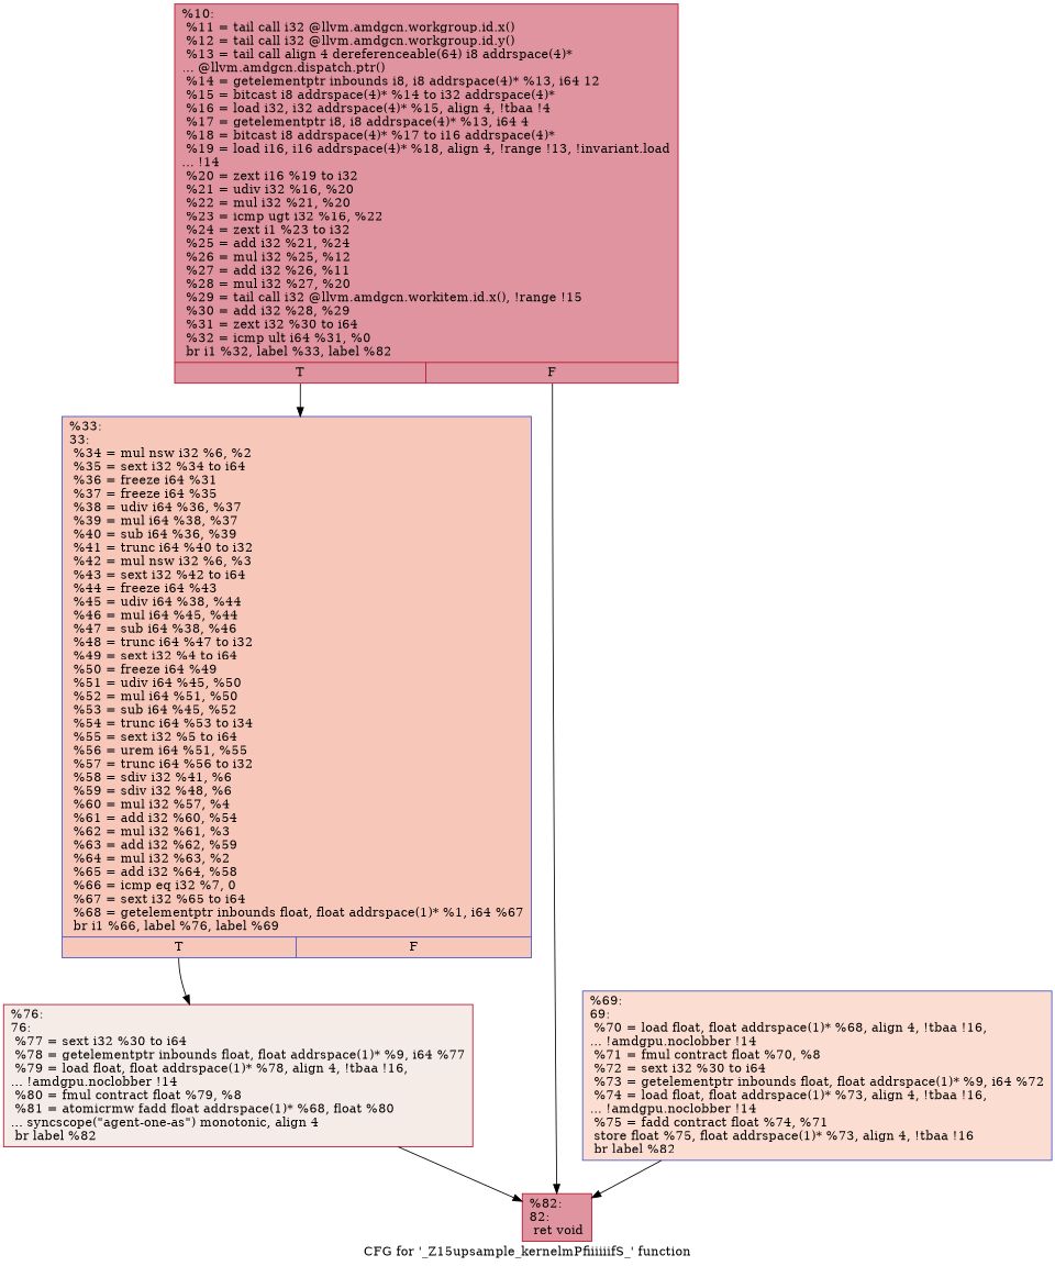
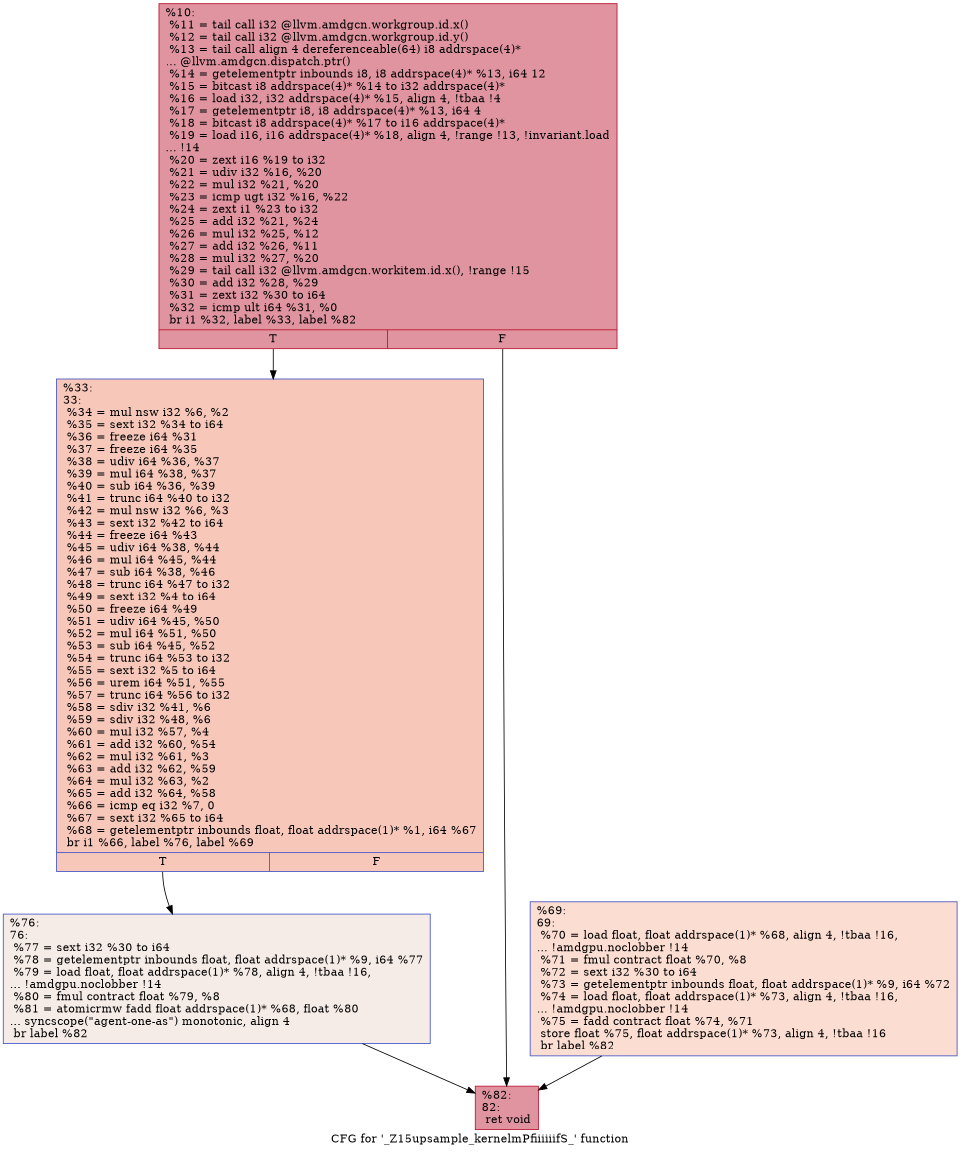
  digraph {
    label="CFG for '_Z15upsample_kernelmPfiiiiiifS_' function"
    node [color="#3d50c3ff" fillcolor="#b70d2870" shape=record style=filled]
    n1 [color="#b70d28ff" label="{%10:\l  %11 = tail call i32 @llvm.amdgcn.workgroup.id.x()\l  %12 = tail call i32 @llvm.amdgcn.workgroup.id.y()\l  %13 = tail call align 4 dereferenceable(64) i8 addrspace(4)*\l... @llvm.amdgcn.dispatch.ptr()\l  %14 = getelementptr inbounds i8, i8 addrspace(4)* %13, i64 12\l  %15 = bitcast i8 addrspace(4)* %14 to i32 addrspace(4)*\l  %16 = load i32, i32 addrspace(4)* %15, align 4, !tbaa !4\l  %17 = getelementptr i8, i8 addrspace(4)* %13, i64 4\l  %18 = bitcast i8 addrspace(4)* %17 to i16 addrspace(4)*\l  %19 = load i16, i16 addrspace(4)* %18, align 4, !range !13, !invariant.load\l... !14\l  %20 = zext i16 %19 to i32\l  %21 = udiv i32 %16, %20\l  %22 = mul i32 %21, %20\l  %23 = icmp ugt i32 %16, %22\l  %24 = zext i1 %23 to i32\l  %25 = add i32 %21, %24\l  %26 = mul i32 %25, %12\l  %27 = add i32 %26, %11\l  %28 = mul i32 %27, %20\l  %29 = tail call i32 @llvm.amdgcn.workitem.id.x(), !range !15\l  %30 = add i32 %28, %29\l  %31 = zext i32 %30 to i64\l  %32 = icmp ult i64 %31, %0\l  br i1 %32, label %33, label %82\l|{<s0>T|<s1>F}}"]
-   n2 [fillcolor="#ec7f6370" label="{%33:\l33:                                               \l  %34 = mul nsw i32 %6, %2\l  %35 = sext i32 %34 to i64\l  %36 = freeze i64 %31\l  %37 = freeze i64 %35\l  %38 = udiv i64 %36, %37\l  %39 = mul i64 %38, %37\l  %40 = sub i64 %36, %39\l  %41 = trunc i64 %40 to i32\l  %42 = mul nsw i32 %6, %3\l  %43 = sext i32 %42 to i64\l  %44 = freeze i64 %43\l  %45 = udiv i64 %38, %44\l  %46 = mul i64 %45, %44\l  %47 = sub i64 %38, %46\l  %48 = trunc i64 %47 to i32\l  %49 = sext i32 %4 to i64\l  %50 = freeze i64 %49\l  %51 = udiv i64 %45, %50\l  %52 = mul i64 %51, %50\l  %53 = sub i64 %45, %52\l  %54 = trunc i64 %53 to i34\l  %55 = sext i32 %5 to i64\l  %56 = urem i64 %51, %55\l  %57 = trunc i64 %56 to i32\l  %58 = sdiv i32 %41, %6\l  %59 = sdiv i32 %48, %6\l  %60 = mul i32 %57, %4\l  %61 = add i32 %60, %54\l  %62 = mul i32 %61, %3\l  %63 = add i32 %62, %59\l  %64 = mul i32 %63, %2\l  %65 = add i32 %64, %58\l  %66 = icmp eq i32 %7, 0\l  %67 = sext i32 %65 to i64\l  %68 = getelementptr inbounds float, float addrspace(1)* %1, i64 %67\l  br i1 %66, label %76, label %69\l|{<s0>T|<s1>F}}"]
+   n2 [fillcolor="#ec7f6370" label="{%33:\l33:                                               \l  %34 = mul nsw i32 %6, %2\l  %35 = sext i32 %34 to i64\l  %36 = freeze i64 %31\l  %37 = freeze i64 %35\l  %38 = udiv i64 %36, %37\l  %39 = mul i64 %38, %37\l  %40 = sub i64 %36, %39\l  %41 = trunc i64 %40 to i32\l  %42 = mul nsw i32 %6, %3\l  %43 = sext i32 %42 to i64\l  %44 = freeze i64 %43\l  %45 = udiv i64 %38, %44\l  %46 = mul i64 %45, %44\l  %47 = sub i64 %38, %46\l  %48 = trunc i64 %47 to i32\l  %49 = sext i32 %4 to i64\l  %50 = freeze i64 %49\l  %51 = udiv i64 %45, %50\l  %52 = mul i64 %51, %50\l  %53 = sub i64 %45, %52\l  %54 = trunc i64 %53 to i32\l  %55 = sext i32 %5 to i64\l  %56 = urem i64 %51, %55\l  %57 = trunc i64 %56 to i32\l  %58 = sdiv i32 %41, %6\l  %59 = sdiv i32 %48, %6\l  %60 = mul i32 %57, %4\l  %61 = add i32 %60, %54\l  %62 = mul i32 %61, %3\l  %63 = add i32 %62, %59\l  %64 = mul i32 %63, %2\l  %65 = add i32 %64, %58\l  %66 = icmp eq i32 %7, 0\l  %67 = sext i32 %65 to i64\l  %68 = getelementptr inbounds float, float addrspace(1)* %1, i64 %67\l  br i1 %66, label %76, label %69\l|{<s0>T|<s1>F}}"]
    n3 [color="#b70d28ff" label="{%82:\l82:                                               \l  ret void\l}"]
-   n4 [color="#b70d28ff" fillcolor="#ead5c970" label="{%76:\l76:                                               \l  %77 = sext i32 %30 to i64\l  %78 = getelementptr inbounds float, float addrspace(1)* %9, i64 %77\l  %79 = load float, float addrspace(1)* %78, align 4, !tbaa !16,\l... !amdgpu.noclobber !14\l  %80 = fmul contract float %79, %8\l  %81 = atomicrmw fadd float addrspace(1)* %68, float %80\l... syncscope(\"agent-one-as\") monotonic, align 4\l  br label %82\l}"]
+   n4 [fillcolor="#ead5c970" label="{%76:\l76:                                               \l  %77 = sext i32 %30 to i64\l  %78 = getelementptr inbounds float, float addrspace(1)* %9, i64 %77\l  %79 = load float, float addrspace(1)* %78, align 4, !tbaa !16,\l... !amdgpu.noclobber !14\l  %80 = fmul contract float %79, %8\l  %81 = atomicrmw fadd float addrspace(1)* %68, float %80\l... syncscope(\"agent-one-as\") monotonic, align 4\l  br label %82\l}"]
    n5 [fillcolor="#f7b39670" label="{%69:\l69:                                               \l  %70 = load float, float addrspace(1)* %68, align 4, !tbaa !16,\l... !amdgpu.noclobber !14\l  %71 = fmul contract float %70, %8\l  %72 = sext i32 %30 to i64\l  %73 = getelementptr inbounds float, float addrspace(1)* %9, i64 %72\l  %74 = load float, float addrspace(1)* %73, align 4, !tbaa !16,\l... !amdgpu.noclobber !14\l  %75 = fadd contract float %74, %71\l  store float %75, float addrspace(1)* %73, align 4, !tbaa !16\l  br label %82\l}"]
    n1 -> n2 [tailport=s0]
    n1 -> n3 [tailport=s1]
    n2 -> n4 [tailport=s0]
    n4 -> n3
    n5 -> n3
  }
